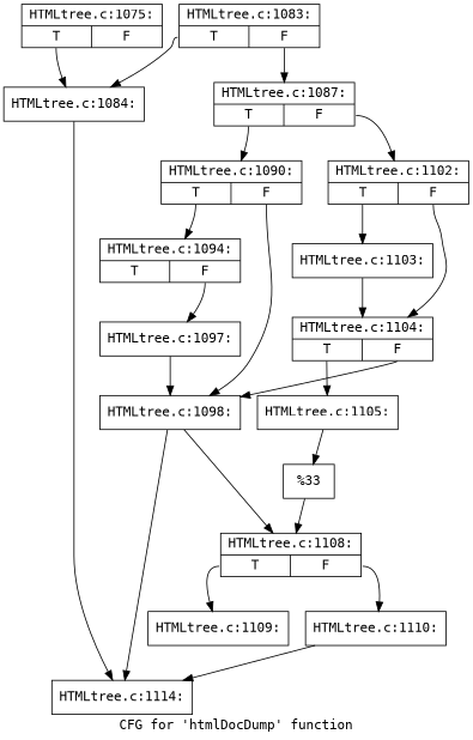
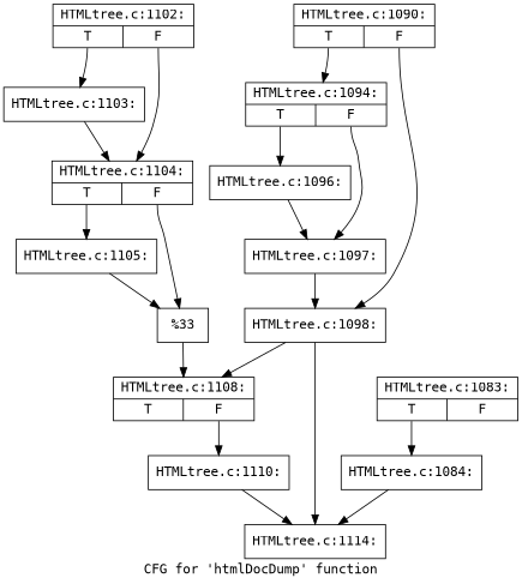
  digraph {
    fontname="DejaVu Sans Mono"
    label="CFG for 'htmlDocDump' function"
    node [fontname="DejaVu Sans Mono" shape=record]
    edge [fontname="DejaVu Sans Mono"]
-   n1 [label="{HTMLtree.c:1075:|{<s0>T|<s1>F}}"]
    n2 [label="{HTMLtree.c:1084:}"]
    n3 [label="{HTMLtree.c:1114:}"]
    n4 [label="{HTMLtree.c:1083:|{<s0>T|<s1>F}}"]
-   n5 [label="{HTMLtree.c:1087:|{<s0>T|<s1>F}}"]
    n6 [label="{HTMLtree.c:1090:|{<s0>T|<s1>F}}"]
    n7 [label="{HTMLtree.c:1102:|{<s0>T|<s1>F}}"]
    n8 [label="{HTMLtree.c:1094:|{<s0>T|<s1>F}}"]
    n9 [label="{HTMLtree.c:1098:}"]
    n10 [label="{HTMLtree.c:1103:}"]
    n11 [label="{HTMLtree.c:1104:|{<s0>T|<s1>F}}"]
+   n12 [label="{HTMLtree.c:1096:}"]
    n13 [label="{HTMLtree.c:1097:}"]
    n14 [label="{HTMLtree.c:1108:|{<s0>T|<s1>F}}"]
    n15 [label="{HTMLtree.c:1105:}"]
    n16 [label="{%33}"]
-   n17 [label="{HTMLtree.c:1109:}"]
    n18 [label="{HTMLtree.c:1110:}"]
-   n1 -> n2 [tailport=s0]
    n2 -> n3
    n4 -> n2 [tailport=s0]
-   n4 -> n5 [tailport=s1]
-   n5 -> n6 [tailport=s0]
-   n5 -> n7 [tailport=s1]
    n6 -> n8 [tailport=s0]
    n6 -> n9 [tailport=s1]
    n7 -> n10 [tailport=s0]
    n7 -> n11 [tailport=s1]
+   n8 -> n12 [tailport=s0]
    n8 -> n13 [tailport=s1]
    n9 -> n3
    n9 -> n14
    n10 -> n11
    n11 -> n15 [tailport=s0]
-   n11 -> n9 [tailport=s1]
+   n11 -> n16 [tailport=s1]
+   n12 -> n13
    n13 -> n9
-   n14 -> n17 [tailport=s0]
    n14 -> n18 [tailport=s1]
    n15 -> n16
    n16 -> n14
    n18 -> n3
  }
